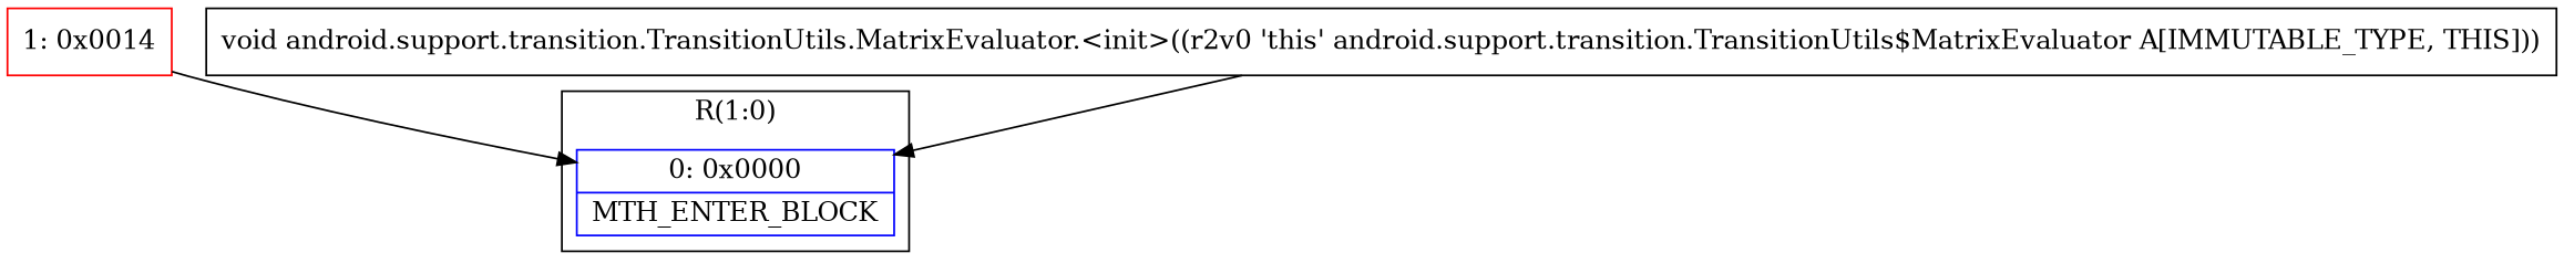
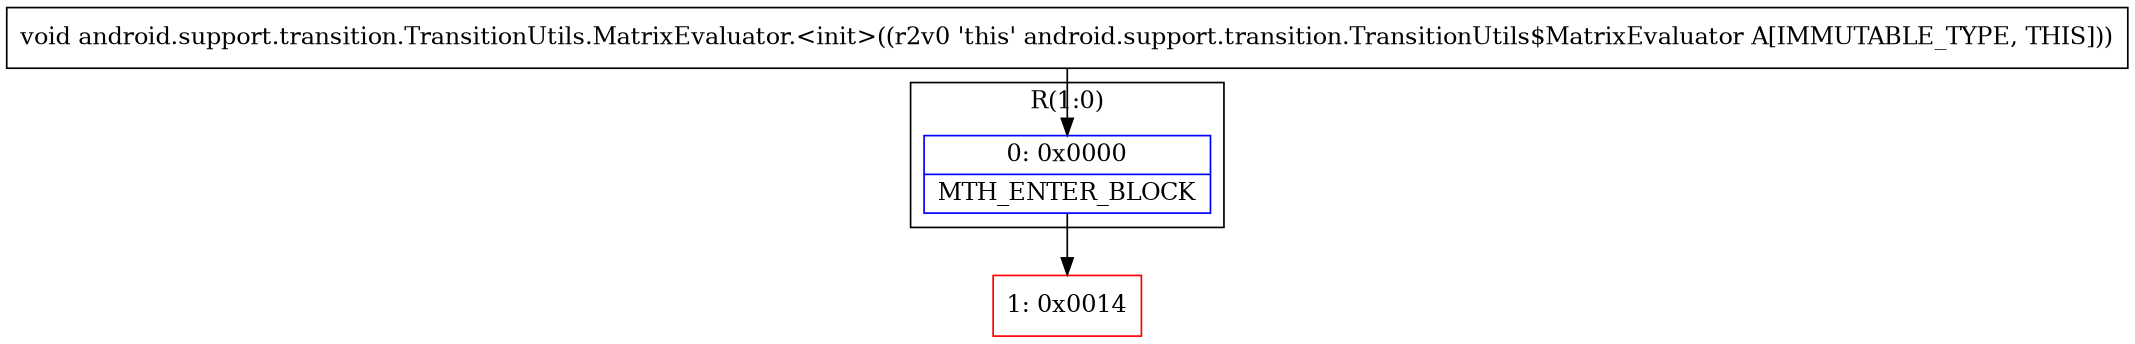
  digraph {
    node [shape=record]
    n1 [color=blue label="{0\:\ 0x0000|MTH_ENTER_BLOCK\l}"]
    n2 [color=red label="{1\:\ 0x0014}"]
    n3 [label="{void android.support.transition.TransitionUtils.MatrixEvaluator.\<init\>((r2v0 'this' android.support.transition.TransitionUtils$MatrixEvaluator A[IMMUTABLE_TYPE, THIS])) }"]
    subgraph cluster_1 {
      label="R(1:0)"
      n1
    }
-   n2 -> n1
+   n1 -> n2
    n3 -> n1
  }
